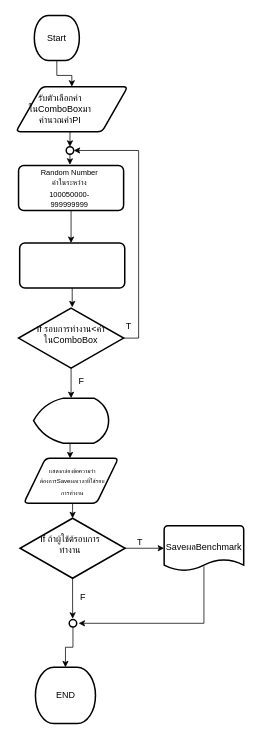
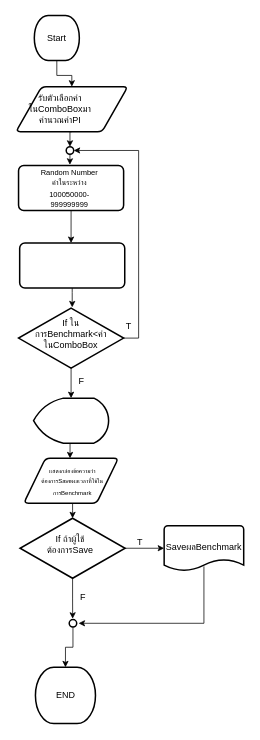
  <mxCell id="0" />
  <mxCell id="1" parent="0" />
  <mxCell id="2" value="" style="edgeStyle=orthogonalEdgeStyle;rounded=0;orthogonalLoop=1;jettySize=auto;html=1;fontSize=5;entryX=0.5;entryY=0;entryDx=0;entryDy=0;" edge="1" parent="1" source="3" target="5"><mxGeometry relative="1" as="geometry"><Array as="points" /></mxGeometry></mxCell>
  <mxCell id="3" value="Start&lt;br&gt;" style="strokeWidth=2;html=1;shape=mxgraph.flowchart.terminator;whiteSpace=wrap;fontStyle=0" vertex="1" parent="1"><mxGeometry x="45" y="20" width="60" height="60" as="geometry" /></mxCell>
  <mxCell id="4" style="edgeStyle=orthogonalEdgeStyle;rounded=0;orthogonalLoop=1;jettySize=auto;html=1;exitX=0.5;exitY=1;exitDx=0;exitDy=0;entryX=0.5;entryY=0;entryDx=0;entryDy=0;entryPerimeter=0;fontSize=5;" edge="1" parent="1" source="5" target="17"><mxGeometry relative="1" as="geometry" /></mxCell>
  <mxCell id="5" value="" style="verticalLabelPosition=bottom;verticalAlign=top;html=1;strokeWidth=2;shape=parallelogram;perimeter=parallelogramPerimeter;whiteSpace=wrap;rounded=1;arcSize=12;size=0.23;fontStyle=0" vertex="1" parent="1"><mxGeometry x="20.5" y="115" width="149" height="60" as="geometry" /></mxCell>
  <mxCell id="6" value="รับตัวเลือกค่าในComboBoxมาคำนวณค่าPI" style="text;html=1;fontStyle=0;whiteSpace=wrap;align=center;verticalAlign=middle;" vertex="1" parent="1"><mxGeometry x="30" y="120" width="99" height="50" as="geometry" /></mxCell>
  <mxCell id="7" style="edgeStyle=orthogonalEdgeStyle;rounded=0;orthogonalLoop=1;jettySize=auto;html=1;exitX=0.5;exitY=1;exitDx=0;exitDy=0;entryX=0.489;entryY=0.001;entryDx=0;entryDy=0;entryPerimeter=0;fontSize=5;" edge="1" parent="1" source="8" target="11"><mxGeometry relative="1" as="geometry" /></mxCell>
  <mxCell id="8" value="" style="rounded=1;whiteSpace=wrap;html=1;absoluteArcSize=1;arcSize=14;strokeWidth=2;fontSize=5;align=center;" vertex="1" parent="1"><mxGeometry x="24" y="220" width="140" height="60" as="geometry" /></mxCell>
  <mxCell id="9" value="&lt;font style=&quot;font-size: 10px&quot;&gt;Random Number&lt;br&gt;ค่าในระหว่าง&lt;br&gt;100050000-999999999&lt;/font&gt;" style="text;html=1;fontStyle=0;whiteSpace=wrap;align=center;verticalAlign=middle;" vertex="1" parent="1"><mxGeometry x="45" y="225" width="94" height="50" as="geometry" /></mxCell>
  <mxCell id="10" style="edgeStyle=orthogonalEdgeStyle;rounded=0;orthogonalLoop=1;jettySize=auto;html=1;fontSize=5;" edge="1" parent="1" source="11"><mxGeometry relative="1" as="geometry"><mxPoint x="95.5" y="409" as="targetPoint" /><Array as="points"><mxPoint x="96" y="389" /><mxPoint x="96" y="389" /></Array></mxGeometry></mxCell>
  <mxCell id="11" value="" style="rounded=1;whiteSpace=wrap;html=1;absoluteArcSize=1;arcSize=14;strokeWidth=2;fontSize=5;align=center;" vertex="1" parent="1"><mxGeometry x="25.5" y="323.2" width="140" height="60" as="geometry" /></mxCell>
  <mxCell id="12" style="edgeStyle=orthogonalEdgeStyle;rounded=0;orthogonalLoop=1;jettySize=auto;html=1;exitX=1;exitY=0.5;exitDx=0;exitDy=0;exitPerimeter=0;fontSize=5;entryX=1;entryY=0.5;entryDx=0;entryDy=0;entryPerimeter=0;" edge="1" parent="1" source="14" target="17"><mxGeometry relative="1" as="geometry"><mxPoint x="104" y="200" as="targetPoint" /><Array as="points"><mxPoint x="184" y="450" /><mxPoint x="184" y="200" /></Array></mxGeometry></mxCell>
  <mxCell id="13" value="" style="edgeStyle=orthogonalEdgeStyle;rounded=0;orthogonalLoop=1;jettySize=auto;html=1;fontSize=5;" edge="1" parent="1" source="14" target="20"><mxGeometry relative="1" as="geometry" /></mxCell>
  <mxCell id="14" value="" style="strokeWidth=2;html=1;shape=mxgraph.flowchart.decision;whiteSpace=wrap;fontSize=5;align=center;" vertex="1" parent="1"><mxGeometry x="24" y="410" width="140" height="80" as="geometry" /></mxCell>
- <mxCell id="15" value="If รอบการทำงาน&amp;lt;ค่าในComboBox" style="text;html=1;fontStyle=0;whiteSpace=wrap;align=center;verticalAlign=middle;" vertex="1" parent="1"><mxGeometry x="47" y="420.2" width="94" height="50" as="geometry" /></mxCell>
+ <mxCell id="15" value="If ในการBenchmark&amp;lt;ค่าในComboBox" style="text;html=1;fontStyle=0;whiteSpace=wrap;align=center;verticalAlign=middle;" vertex="1" parent="1"><mxGeometry x="47" y="420.2" width="94" height="50" as="geometry" /></mxCell>
  <mxCell id="16" style="edgeStyle=orthogonalEdgeStyle;rounded=0;orthogonalLoop=1;jettySize=auto;html=1;exitX=0.5;exitY=1;exitDx=0;exitDy=0;exitPerimeter=0;fontSize=5;" edge="1" parent="1" source="17"><mxGeometry relative="1" as="geometry"><mxPoint x="92.419" y="218.977" as="targetPoint" /></mxGeometry></mxCell>
  <mxCell id="17" value="" style="strokeWidth=2;html=1;shape=mxgraph.flowchart.start_2;whiteSpace=wrap;fontSize=5;align=center;" vertex="1" parent="1"><mxGeometry x="87.5" y="195" width="10" height="10" as="geometry" /></mxCell>
  <mxCell id="18" value="T" style="text;html=1;fontStyle=0;whiteSpace=wrap;align=center;verticalAlign=middle;" vertex="1" parent="1"><mxGeometry x="124" y="410.2" width="94" height="50" as="geometry" /></mxCell>
  <mxCell id="19" style="edgeStyle=orthogonalEdgeStyle;rounded=0;orthogonalLoop=1;jettySize=auto;html=1;exitX=0.5;exitY=1;exitDx=0;exitDy=0;exitPerimeter=0;entryX=0.463;entryY=0.004;entryDx=0;entryDy=0;entryPerimeter=0;fontSize=5;" edge="1" parent="1" source="20" target="25"><mxGeometry relative="1" as="geometry" /></mxCell>
  <mxCell id="20" value="" style="strokeWidth=2;html=1;shape=mxgraph.flowchart.display;whiteSpace=wrap;fontSize=5;align=center;" vertex="1" parent="1"><mxGeometry x="44" y="530" width="100" height="60" as="geometry" /></mxCell>
  <mxCell id="21" value="F" style="text;html=1;fontStyle=0;whiteSpace=wrap;align=center;verticalAlign=middle;" vertex="1" parent="1"><mxGeometry x="61" y="482.2" width="94" height="50" as="geometry" /></mxCell>
  <mxCell id="22" value="" style="strokeWidth=2;html=1;shape=mxgraph.flowchart.document2;whiteSpace=wrap;size=0.25;fontSize=5;align=center;" vertex="1" parent="1"><mxGeometry x="218" y="700" width="106" height="60" as="geometry" /></mxCell>
  <mxCell id="23" value="" style="verticalLabelPosition=bottom;verticalAlign=top;html=1;strokeWidth=2;shape=parallelogram;perimeter=parallelogramPerimeter;whiteSpace=wrap;rounded=1;arcSize=12;size=0.23;fontSize=5;align=center;" vertex="1" parent="1"><mxGeometry x="31" y="610" width="126" height="60" as="geometry" /></mxCell>
  <mxCell id="24" style="edgeStyle=orthogonalEdgeStyle;rounded=0;orthogonalLoop=1;jettySize=auto;html=1;exitX=0.5;exitY=1;exitDx=0;exitDy=0;entryX=0.5;entryY=0;entryDx=0;entryDy=0;entryPerimeter=0;fontSize=5;" edge="1" parent="1" source="25" target="28"><mxGeometry relative="1" as="geometry"><Array as="points"><mxPoint x="96" y="680" /><mxPoint x="96" y="680" /></Array></mxGeometry></mxCell>
- <mxCell id="25" value="&lt;font style=&quot;font-size: 8px&quot;&gt;เเสดงกล่องข้อความว่าต้องการSaveผลเวลาที่ใช้รอบการทำงาน&lt;/font&gt;" style="text;html=1;fontStyle=0;whiteSpace=wrap;align=center;verticalAlign=middle;" vertex="1" parent="1"><mxGeometry x="50" y="610" width="92" height="60" as="geometry" /></mxCell>
+ <mxCell id="25" value="&lt;font style=&quot;font-size: 8px&quot;&gt;เเสดงกล่องข้อความว่าต้องการSaveผลเวลาที่ใช้ในการBenchmark&lt;/font&gt;" style="text;html=1;fontStyle=0;whiteSpace=wrap;align=center;verticalAlign=middle;" vertex="1" parent="1"><mxGeometry x="50" y="610" width="92" height="60" as="geometry" /></mxCell>
  <mxCell id="26" value="" style="edgeStyle=orthogonalEdgeStyle;rounded=0;orthogonalLoop=1;jettySize=auto;html=1;fontSize=5;" edge="1" parent="1" source="28" target="22"><mxGeometry relative="1" as="geometry" /></mxCell>
  <mxCell id="27" style="edgeStyle=orthogonalEdgeStyle;rounded=0;orthogonalLoop=1;jettySize=auto;html=1;exitX=0.5;exitY=1;exitDx=0;exitDy=0;exitPerimeter=0;fontSize=5;entryX=0.46;entryY=-0.121;entryDx=0;entryDy=0;entryPerimeter=0;" edge="1" parent="1" source="28" target="34"><mxGeometry relative="1" as="geometry"><mxPoint x="96.2" y="820" as="targetPoint" /></mxGeometry></mxCell>
  <mxCell id="28" value="" style="strokeWidth=2;html=1;shape=mxgraph.flowchart.decision;whiteSpace=wrap;fontSize=5;align=center;" vertex="1" parent="1"><mxGeometry x="26" y="690" width="140" height="80" as="geometry" /></mxCell>
- <mxCell id="29" value="If ถ้าผู้ใช้ต้รอบการทำงาน" style="text;html=1;fontStyle=0;whiteSpace=wrap;align=center;verticalAlign=middle;" vertex="1" parent="1"><mxGeometry x="45.5" y="700.2" width="94" height="50" as="geometry" /></mxCell>
+ <mxCell id="29" value="If ถ้าผู้ใช้ต้องการSave" style="text;html=1;fontStyle=0;whiteSpace=wrap;align=center;verticalAlign=middle;" vertex="1" parent="1"><mxGeometry x="45.5" y="700.2" width="94" height="50" as="geometry" /></mxCell>
  <mxCell id="30" value="T" style="text;html=1;fontStyle=0;whiteSpace=wrap;align=center;verticalAlign=middle;" vertex="1" parent="1"><mxGeometry x="139" y="697.2" width="94" height="50" as="geometry" /></mxCell>
  <mxCell id="31" style="edgeStyle=orthogonalEdgeStyle;rounded=0;orthogonalLoop=1;jettySize=auto;html=1;exitX=0.5;exitY=1;exitDx=0;exitDy=0;fontSize=5;" edge="1" parent="1" source="32"><mxGeometry relative="1" as="geometry"><mxPoint x="104" y="830" as="targetPoint" /><Array as="points"><mxPoint x="271" y="830" /><mxPoint x="104" y="830" /></Array></mxGeometry></mxCell>
  <mxCell id="32" value="SaveผลBenchmark" style="text;html=1;fontStyle=0;whiteSpace=wrap;align=center;verticalAlign=middle;" vertex="1" parent="1"><mxGeometry x="224" y="704.2" width="94" height="50" as="geometry" /></mxCell>
  <mxCell id="33" style="edgeStyle=orthogonalEdgeStyle;rounded=0;orthogonalLoop=1;jettySize=auto;html=1;exitX=0.5;exitY=1;exitDx=0;exitDy=0;exitPerimeter=0;entryX=0.5;entryY=0;entryDx=0;entryDy=0;entryPerimeter=0;fontSize=5;" edge="1" parent="1" source="34" target="36"><mxGeometry relative="1" as="geometry" /></mxCell>
  <mxCell id="34" value="" style="strokeWidth=2;html=1;shape=mxgraph.flowchart.start_2;whiteSpace=wrap;fontSize=5;align=center;" vertex="1" parent="1"><mxGeometry x="91.5" y="825.1" width="10" height="10" as="geometry" /></mxCell>
  <mxCell id="35" value="F" style="text;html=1;fontStyle=0;whiteSpace=wrap;align=center;verticalAlign=middle;" vertex="1" parent="1"><mxGeometry x="63" y="770.2" width="94" height="50" as="geometry" /></mxCell>
  <mxCell id="36" value="END" style="strokeWidth=2;html=1;shape=mxgraph.flowchart.terminator;whiteSpace=wrap;fontStyle=0" vertex="1" parent="1"><mxGeometry x="46.5" y="888.571" width="80" height="75" as="geometry" /></mxCell>
